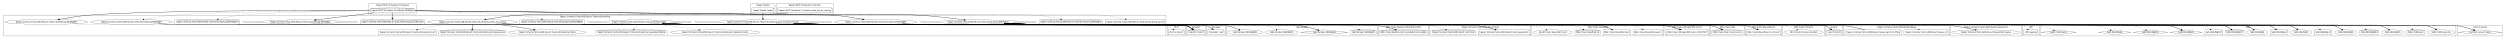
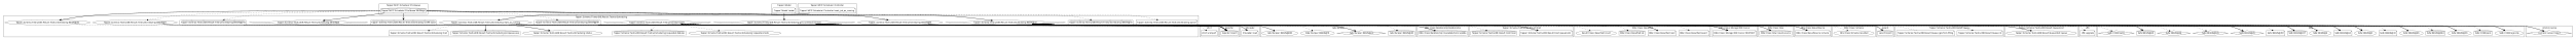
  digraph {
    fontname=Inter
    node [fontname=Inter shape=cylinder]
    edge [arrowhead=vee fontname=Inter style=bold]
    "DBIx::Class::ResultSet::next" [shape=note]
    "DBIx::Class::ResultSet::all"
    "DBIx::Class::ResultSet::search" [shape=note]
    n4 [label="Result::Class::ResultSet::count" shape=ellipse]
    "DBIx::Class::Relationship::CascadeActions::update"
    "Tapper::Schema::TestrunDB::Result::TestrunScheduling::BEGIN@52" [shape=ellipse]
    "Tapper::Schema::TestrunDB::Result::TestrunScheduling::BEGIN@214"
    "Tapper::Schema::TestrunDB::Result::TestrunScheduling::requested_features"
    "Tapper::Schema::TestrunDB::Result::TestrunScheduling::BEGIN@197"
    "Tapper::Schema::TestrunDB::Result::TestrunScheduling::mark_as_running" [shape=ellipse]
    "Tapper::Schema::TestrunDB::Result::TestrunScheduling::queue" [shape=note]
    "Tapper::Schema::TestrunDB::Result::TestrunScheduling::BEGIN@11" [shape=ellipse]
    "Tapper::Schema::TestrunDB::Result::TestrunScheduling::BEGIN@4" [shape=diamond]
    "Tapper::Schema::TestrunDB::Result::TestrunScheduling::host" [shape=note]
    "Tapper::Schema::TestrunDB::Result::TestrunScheduling::gen_schema_functions" [shape=diamond]
    "Tapper::Schema::TestrunDB::Result::TestrunScheduling::BEGIN@15" [shape=ellipse]
    "Tapper::Schema::TestrunDB::Result::TestrunScheduling::prioqueue_seq"
    "Tapper::Schema::TestrunDB::Result::TestrunScheduling::status" [shape=ellipse]
    "Tapper::Schema::TestrunDB::Result::TestrunScheduling::CORE:subst"
    "Tapper::Schema::TestrunDB::Result::TestrunScheduling::fits" [shape=diamond]
    "Tapper::Schema::TestrunDB::Result::TestrunScheduling::requested_hosts" [shape=ellipse]
    "Tapper::Schema::TestrunDB::Result::TestrunScheduling::BEGIN@12" [shape=diamond]
    "Tapper::Schema::TestrunDB::Result::TestrunScheduling::BEGIN@13"
    "utf8::upgrade" [shape=note]
    "parent::import"
    "DBIx::Class::Storage::DBI::Cursor::DESTROY" [shape=note]
    "DBIx::Class::Row::result_source"
    "Tapper::MCP::Scheduler::PrioQueue::BEGIN@1"
    "common::sense::import" [shape=diamond]
    n30 [label="Tapper::Schema::TestrunDB::Result::Host::load"]
    "Tapper::Schema::TestrunDB::Result::Host::queuehosts" [shape=note]
    "Exporter::import"
    "DBIx::Class::ResultSource::schema" [shape=note]
    "Tapper::Model::model" [shape=note]
    "Tapper::Schema::TestrunDB::Result::Queue::get_first_fitting" [shape=note]
    "Tapper::Schema::TestrunDB::Result::Queue::id" [shape=note]
    "XSLoader::load" [shape=note]
    "DBIx::Class::Schema::resultset" [shape=ellipse]
    "Data::Dumper::BEGIN@22" [shape=diamond]
    "Data::Dumper::BEGIN@16" [shape=ellipse]
    "Data::Dumper::BEGIN@683" [shape=ellipse]
    "Data::Dumper::BEGIN@20"
    "Tapper::Schema::TestrunDB::Result::QueueHost::queue" [shape=ellipse]
    "Safe::BEGIN@29" [shape=diamond]
+   "Safe::BEGIN@28"
    "Safe::CORE:match" [shape=diamond]
    "Safe::CORE:regcomp" [shape=ellipse]
    "Safe::CORE:pack"
    "Safe::BEGIN@36" [shape=ellipse]
    "Safe::BEGIN@344"
    "Safe::BEGIN@46" [shape=ellipse]
    "Safe::BEGIN@30" [shape=note]
    "Safe::BEGIN@3" [shape=ellipse]
    "Safe::BEGIN@34" [shape=note]
    "Safe::BEGIN@4" [shape=ellipse]
    "Safe::BEGIN@337"
    "Safe::BEGIN@191" [shape=note]
    "Safe::BEGIN@35" [shape=diamond]
    "Safe::BEGIN@285" [shape=diamond]
    "Tapper::MCP::Scheduler::Controller::mark_job_as_running" [shape=note]
    "strict::unimport" [shape=note]
    subgraph cluster_1 {
      label="DBIx::Class::ResultSet"
      "DBIx::Class::ResultSet::next"
      "DBIx::Class::ResultSet::all"
      "DBIx::Class::ResultSet::search"
      n4
    }
    subgraph cluster_2 {
      label="DBIx::Class::Relationship::Relationship"
      "DBIx::Class::Relationship::CascadeActions::update"
    }
    subgraph cluster_3 {
      label="Tapper::Schema::TestrunDB::Result::TestrunScheduling"
      "Tapper::Schema::TestrunDB::Result::TestrunScheduling::BEGIN@52"
      "Tapper::Schema::TestrunDB::Result::TestrunScheduling::BEGIN@214"
      "Tapper::Schema::TestrunDB::Result::TestrunScheduling::requested_features"
      "Tapper::Schema::TestrunDB::Result::TestrunScheduling::BEGIN@197"
      "Tapper::Schema::TestrunDB::Result::TestrunScheduling::mark_as_running"
      "Tapper::Schema::TestrunDB::Result::TestrunScheduling::queue"
      "Tapper::Schema::TestrunDB::Result::TestrunScheduling::BEGIN@11"
      "Tapper::Schema::TestrunDB::Result::TestrunScheduling::BEGIN@4"
      "Tapper::Schema::TestrunDB::Result::TestrunScheduling::host"
      "Tapper::Schema::TestrunDB::Result::TestrunScheduling::gen_schema_functions"
      "Tapper::Schema::TestrunDB::Result::TestrunScheduling::BEGIN@15"
      "Tapper::Schema::TestrunDB::Result::TestrunScheduling::prioqueue_seq"
      "Tapper::Schema::TestrunDB::Result::TestrunScheduling::status"
      "Tapper::Schema::TestrunDB::Result::TestrunScheduling::CORE:subst"
      "Tapper::Schema::TestrunDB::Result::TestrunScheduling::fits"
      "Tapper::Schema::TestrunDB::Result::TestrunScheduling::requested_hosts"
      "Tapper::Schema::TestrunDB::Result::TestrunScheduling::BEGIN@12"
      "Tapper::Schema::TestrunDB::Result::TestrunScheduling::BEGIN@13"
    }
    subgraph cluster_4 {
      label=utf8
      "utf8::upgrade"
    }
    subgraph cluster_5 {
      label=parent
      "parent::import"
    }
    subgraph cluster_6 {
      label="DBIx::Class::Storage::DBI::Cursor"
      "DBIx::Class::Storage::DBI::Cursor::DESTROY"
    }
    subgraph cluster_7 {
      label="DBIx::Class::Row"
      "DBIx::Class::Row::result_source"
    }
    subgraph cluster_8 {
      label="Tapper::MCP::Scheduler::PrioQueue"
      "Tapper::MCP::Scheduler::PrioQueue::BEGIN@1"
    }
    subgraph cluster_9 {
      label="common::sense"
      "common::sense::import"
    }
    subgraph cluster_10 {
      label="Tapper::Schema::TestrunDB::Result::Host"
      n30
      "Tapper::Schema::TestrunDB::Result::Host::queuehosts"
    }
    subgraph cluster_11 {
      label=Exporter
      "Exporter::import"
    }
    subgraph cluster_12 {
      label="DBIx::Class::ResultSource"
      "DBIx::Class::ResultSource::schema"
    }
    subgraph cluster_13 {
      label="Tapper::Model"
      "Tapper::Model::model"
    }
    subgraph cluster_14 {
      label="Tapper::Schema::TestrunDB::Result::Queue"
      "Tapper::Schema::TestrunDB::Result::Queue::get_first_fitting"
      "Tapper::Schema::TestrunDB::Result::Queue::id"
    }
    subgraph cluster_15 {
      label=XSLoader
      "XSLoader::load"
    }
    subgraph cluster_16 {
      label="DBIx::Class::Schema"
      "DBIx::Class::Schema::resultset"
    }
    subgraph cluster_17 {
      label="Data::Dumper"
      "Data::Dumper::BEGIN@22"
      "Data::Dumper::BEGIN@16"
      "Data::Dumper::BEGIN@683"
      "Data::Dumper::BEGIN@20"
    }
    subgraph cluster_18 {
      label="Tapper::Schema::TestrunDB::Result::QueueHost"
      "Tapper::Schema::TestrunDB::Result::QueueHost::queue"
    }
    subgraph cluster_19 {
      label=Safe
      "Safe::BEGIN@29"
+     "Safe::BEGIN@28"
      "Safe::CORE:match"
      "Safe::CORE:regcomp"
      "Safe::CORE:pack"
      "Safe::BEGIN@36"
      "Safe::BEGIN@344"
      "Safe::BEGIN@46"
      "Safe::BEGIN@30"
      "Safe::BEGIN@3"
      "Safe::BEGIN@34"
      "Safe::BEGIN@4"
      "Safe::BEGIN@337"
      "Safe::BEGIN@191"
      "Safe::BEGIN@35"
      "Safe::BEGIN@285"
    }
    subgraph cluster_20 {
      label="Tapper::MCP::Scheduler::Controller"
      "Tapper::MCP::Scheduler::Controller::mark_job_as_running"
    }
    subgraph cluster_21 {
      label="strict"
      "strict::unimport"
    }
    "Tapper::Schema::TestrunDB::Result::TestrunScheduling::BEGIN@52" -> "strict::unimport" [arrowhead=dot style=dashed]
    "Tapper::Schema::TestrunDB::Result::TestrunScheduling::BEGIN@214" -> "Exporter::import" [arrowhead=dot]
    "Tapper::Schema::TestrunDB::Result::TestrunScheduling::BEGIN@197" -> "Exporter::import"
    "Tapper::Schema::TestrunDB::Result::TestrunScheduling::BEGIN@197" -> "XSLoader::load"
    "Tapper::Schema::TestrunDB::Result::TestrunScheduling::BEGIN@197" -> "Data::Dumper::BEGIN@22"
    "Tapper::Schema::TestrunDB::Result::TestrunScheduling::BEGIN@197" -> "Data::Dumper::BEGIN@16" [arrowhead=dot style=dashed]
    "Tapper::Schema::TestrunDB::Result::TestrunScheduling::BEGIN@197" -> "Data::Dumper::BEGIN@683" [arrowhead=dot]
    "Tapper::Schema::TestrunDB::Result::TestrunScheduling::BEGIN@197" -> "Data::Dumper::BEGIN@20" [arrowhead=dot style=dashed]
    "Tapper::Schema::TestrunDB::Result::TestrunScheduling::mark_as_running" -> "DBIx::Class::Relationship::CascadeActions::update" [arrowhead=dot]
    "Tapper::Schema::TestrunDB::Result::TestrunScheduling::mark_as_running" -> "Tapper::Schema::TestrunDB::Result::TestrunScheduling::host" [arrowhead=dot style=dashed]
    "Tapper::Schema::TestrunDB::Result::TestrunScheduling::mark_as_running" -> "Tapper::Schema::TestrunDB::Result::TestrunScheduling::prioqueue_seq" [arrowhead=dot]
    "Tapper::Schema::TestrunDB::Result::TestrunScheduling::mark_as_running" -> "Tapper::Schema::TestrunDB::Result::TestrunScheduling::status"
    "Tapper::Schema::TestrunDB::Result::TestrunScheduling::mark_as_running" -> n30 [arrowhead=dot style=dashed]
    "Tapper::Schema::TestrunDB::Result::TestrunScheduling::BEGIN@11" -> "Exporter::import"
    "Tapper::Schema::TestrunDB::Result::TestrunScheduling::gen_schema_functions" -> "DBIx::Class::ResultSet::next" [arrowhead=dot]
    "Tapper::Schema::TestrunDB::Result::TestrunScheduling::gen_schema_functions" -> "DBIx::Class::ResultSet::search" [style=dashed]
    "Tapper::Schema::TestrunDB::Result::TestrunScheduling::gen_schema_functions" -> "DBIx::Class::Storage::DBI::Cursor::DESTROY"
    "Tapper::Schema::TestrunDB::Result::TestrunScheduling::gen_schema_functions" -> "DBIx::Class::Row::result_source"
    "Tapper::Schema::TestrunDB::Result::TestrunScheduling::gen_schema_functions" -> "DBIx::Class::ResultSource::schema"
    "Tapper::Schema::TestrunDB::Result::TestrunScheduling::gen_schema_functions" -> "DBIx::Class::Schema::resultset" [style=dashed]
    "Tapper::Schema::TestrunDB::Result::TestrunScheduling::BEGIN@15" -> "parent::import"
    "Tapper::Schema::TestrunDB::Result::TestrunScheduling::fits" -> "DBIx::Class::ResultSet::all" [arrowhead=dot style=dashed]
    "Tapper::Schema::TestrunDB::Result::TestrunScheduling::fits" -> n4 [style=dashed]
    "Tapper::Schema::TestrunDB::Result::TestrunScheduling::fits" -> "Tapper::Schema::TestrunDB::Result::TestrunScheduling::requested_features" [style=dashed]
    "Tapper::Schema::TestrunDB::Result::TestrunScheduling::fits" -> "Tapper::Schema::TestrunDB::Result::TestrunScheduling::requested_hosts" [style=dashed]
    "Tapper::Schema::TestrunDB::Result::TestrunScheduling::fits" -> "DBIx::Class::Storage::DBI::Cursor::DESTROY" [style=dashed]
    "Tapper::Schema::TestrunDB::Result::TestrunScheduling::fits" -> "Tapper::Schema::TestrunDB::Result::Host::queuehosts"
    "Tapper::Schema::TestrunDB::Result::TestrunScheduling::fits" -> "Tapper::Schema::TestrunDB::Result::Queue::id" [style=dashed]
    "Tapper::Schema::TestrunDB::Result::TestrunScheduling::fits" -> "Tapper::Schema::TestrunDB::Result::QueueHost::queue" [arrowhead=dot]
    "Tapper::Schema::TestrunDB::Result::TestrunScheduling::BEGIN@12" -> "utf8::upgrade" [arrowhead=dot style=dashed]
    "Tapper::Schema::TestrunDB::Result::TestrunScheduling::BEGIN@12" -> "Safe::BEGIN@29" [arrowhead=dot style=dashed]
+   "Tapper::Schema::TestrunDB::Result::TestrunScheduling::BEGIN@12" -> "Safe::BEGIN@28"
    "Tapper::Schema::TestrunDB::Result::TestrunScheduling::BEGIN@12" -> "Safe::CORE:match" [style=dashed]
    "Tapper::Schema::TestrunDB::Result::TestrunScheduling::BEGIN@12" -> "Safe::CORE:regcomp"
    "Tapper::Schema::TestrunDB::Result::TestrunScheduling::BEGIN@12" -> "Safe::CORE:pack" [style=dashed]
    "Tapper::Schema::TestrunDB::Result::TestrunScheduling::BEGIN@12" -> "Safe::BEGIN@36" [arrowhead=dot]
    "Tapper::Schema::TestrunDB::Result::TestrunScheduling::BEGIN@12" -> "Safe::BEGIN@344" [style=dashed]
    "Tapper::Schema::TestrunDB::Result::TestrunScheduling::BEGIN@12" -> "Safe::BEGIN@46" [arrowhead=dot]
    "Tapper::Schema::TestrunDB::Result::TestrunScheduling::BEGIN@12" -> "Safe::BEGIN@30" [arrowhead=dot style=dashed]
    "Tapper::Schema::TestrunDB::Result::TestrunScheduling::BEGIN@12" -> "Safe::BEGIN@3"
    "Tapper::Schema::TestrunDB::Result::TestrunScheduling::BEGIN@12" -> "Safe::BEGIN@34" [arrowhead=dot]
    "Tapper::Schema::TestrunDB::Result::TestrunScheduling::BEGIN@12" -> "Safe::BEGIN@4" [arrowhead=dot]
    "Tapper::Schema::TestrunDB::Result::TestrunScheduling::BEGIN@12" -> "Safe::BEGIN@337" [arrowhead=dot]
    "Tapper::Schema::TestrunDB::Result::TestrunScheduling::BEGIN@12" -> "Safe::BEGIN@191" [arrowhead=dot style=dashed]
    "Tapper::Schema::TestrunDB::Result::TestrunScheduling::BEGIN@12" -> "Safe::BEGIN@35"
    "Tapper::Schema::TestrunDB::Result::TestrunScheduling::BEGIN@12" -> "Safe::BEGIN@285" [arrowhead=dot style=dashed]
    "Tapper::Schema::TestrunDB::Result::TestrunScheduling::BEGIN@13" -> "common::sense::import"
    "Tapper::MCP::Scheduler::PrioQueue::BEGIN@1" -> "Tapper::Schema::TestrunDB::Result::TestrunScheduling::BEGIN@52"
    "Tapper::MCP::Scheduler::PrioQueue::BEGIN@1" -> "Tapper::Schema::TestrunDB::Result::TestrunScheduling::BEGIN@214" [style=dashed]
    "Tapper::MCP::Scheduler::PrioQueue::BEGIN@1" -> "Tapper::Schema::TestrunDB::Result::TestrunScheduling::BEGIN@197" [arrowhead=dot style=dashed]
    "Tapper::MCP::Scheduler::PrioQueue::BEGIN@1" -> "Tapper::Schema::TestrunDB::Result::TestrunScheduling::BEGIN@11" [arrowhead=dot style=dashed]
    "Tapper::MCP::Scheduler::PrioQueue::BEGIN@1" -> "Tapper::Schema::TestrunDB::Result::TestrunScheduling::BEGIN@4"
    "Tapper::MCP::Scheduler::PrioQueue::BEGIN@1" -> "Tapper::Schema::TestrunDB::Result::TestrunScheduling::BEGIN@15"
    "Tapper::MCP::Scheduler::PrioQueue::BEGIN@1" -> "Tapper::Schema::TestrunDB::Result::TestrunScheduling::CORE:subst"
    "Tapper::MCP::Scheduler::PrioQueue::BEGIN@1" -> "Tapper::Schema::TestrunDB::Result::TestrunScheduling::BEGIN@12" [arrowhead=dot]
    "Tapper::MCP::Scheduler::PrioQueue::BEGIN@1" -> "Tapper::Schema::TestrunDB::Result::TestrunScheduling::BEGIN@13" [arrowhead=dot style=dashed]
    "Tapper::Model::model" -> "Tapper::Schema::TestrunDB::Result::TestrunScheduling::queue" [arrowhead=dot style=dashed]
    "Tapper::Model::model" -> "Tapper::Schema::TestrunDB::Result::TestrunScheduling::gen_schema_functions" [arrowhead=dot]
-   "Tapper::Schema::TestrunDB::Result::Queue::get_first_fitting" -> "Tapper::Schema::TestrunDB::Result::TestrunScheduling::fits"
+   "Tapper::Schema::TestrunDB::Result::Queue::get_first_fitting" -> "Tapper::Schema::TestrunDB::Result::TestrunScheduling::fits" [style=dashed]
    "Tapper::MCP::Scheduler::Controller::mark_job_as_running" -> "Tapper::Schema::TestrunDB::Result::TestrunScheduling::mark_as_running" [arrowhead=dot]
  }
